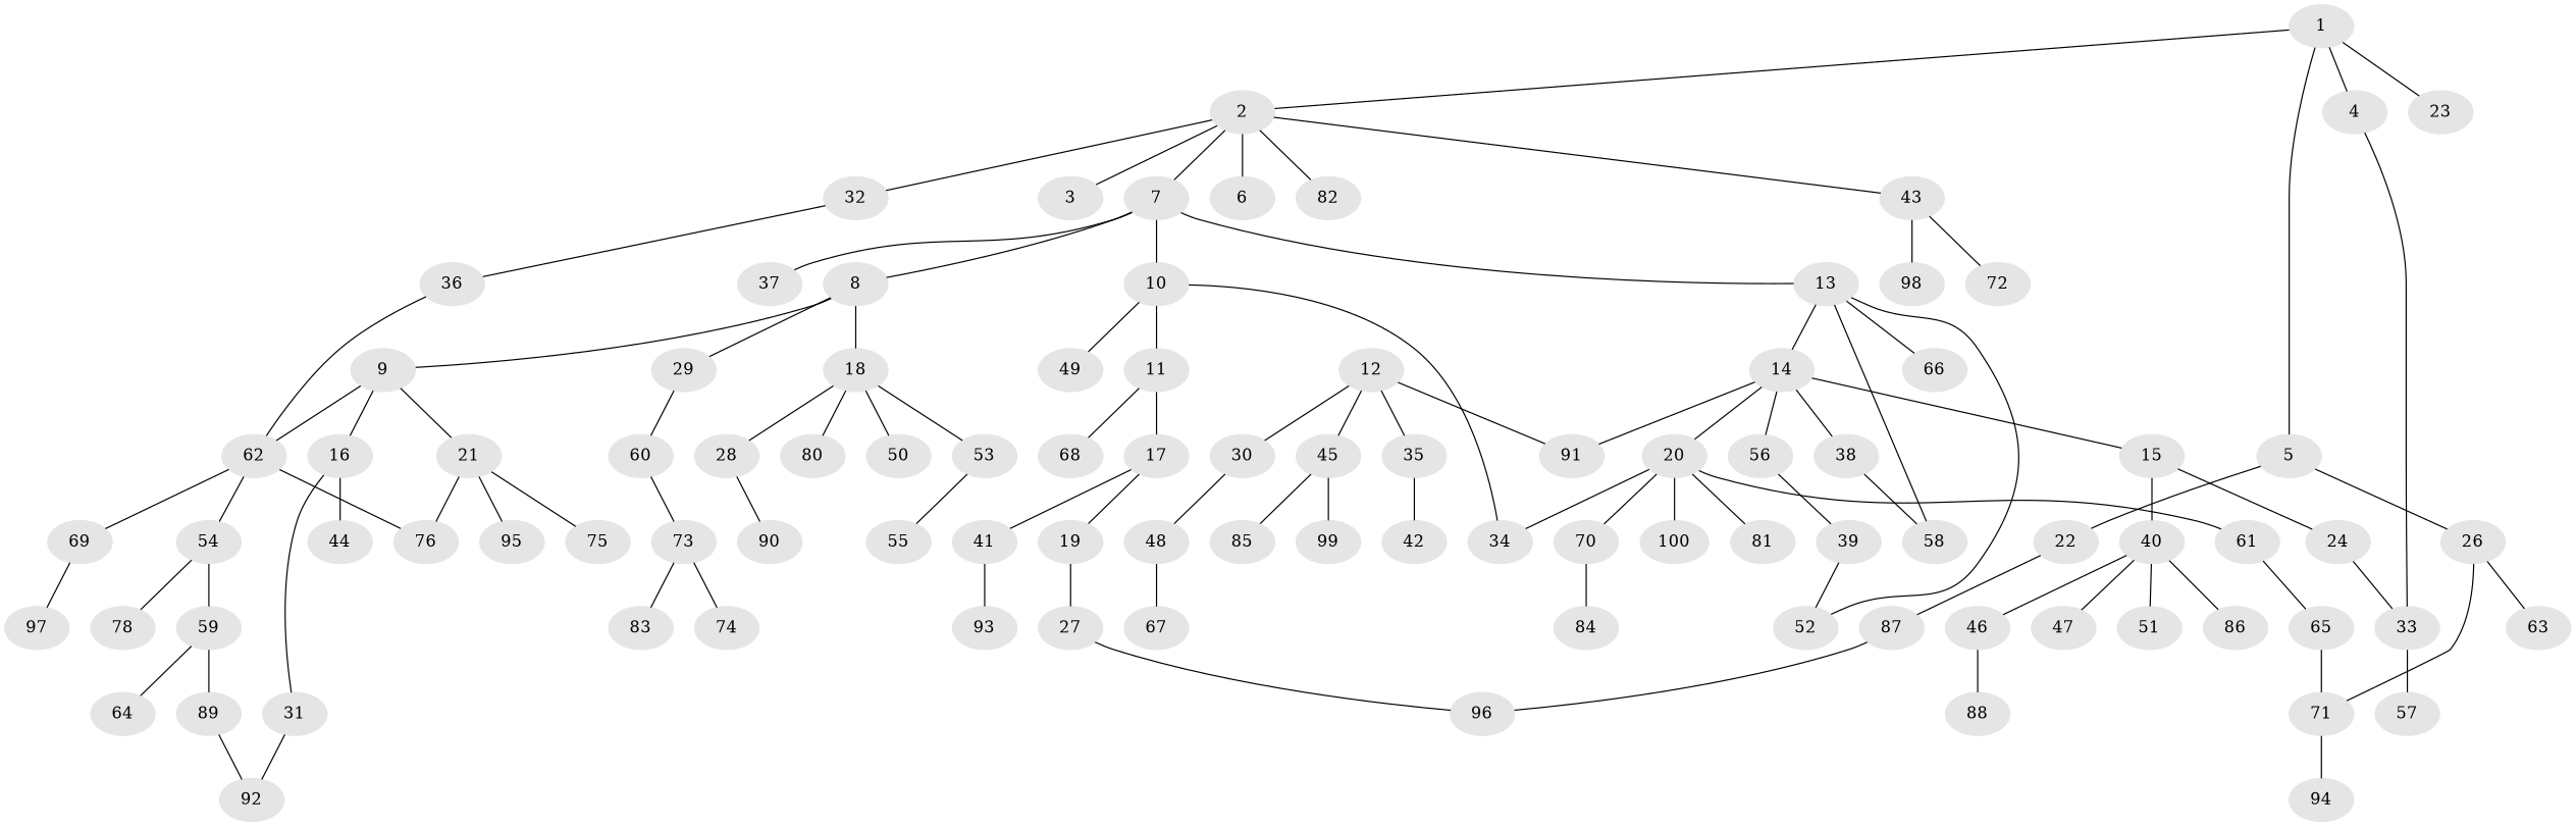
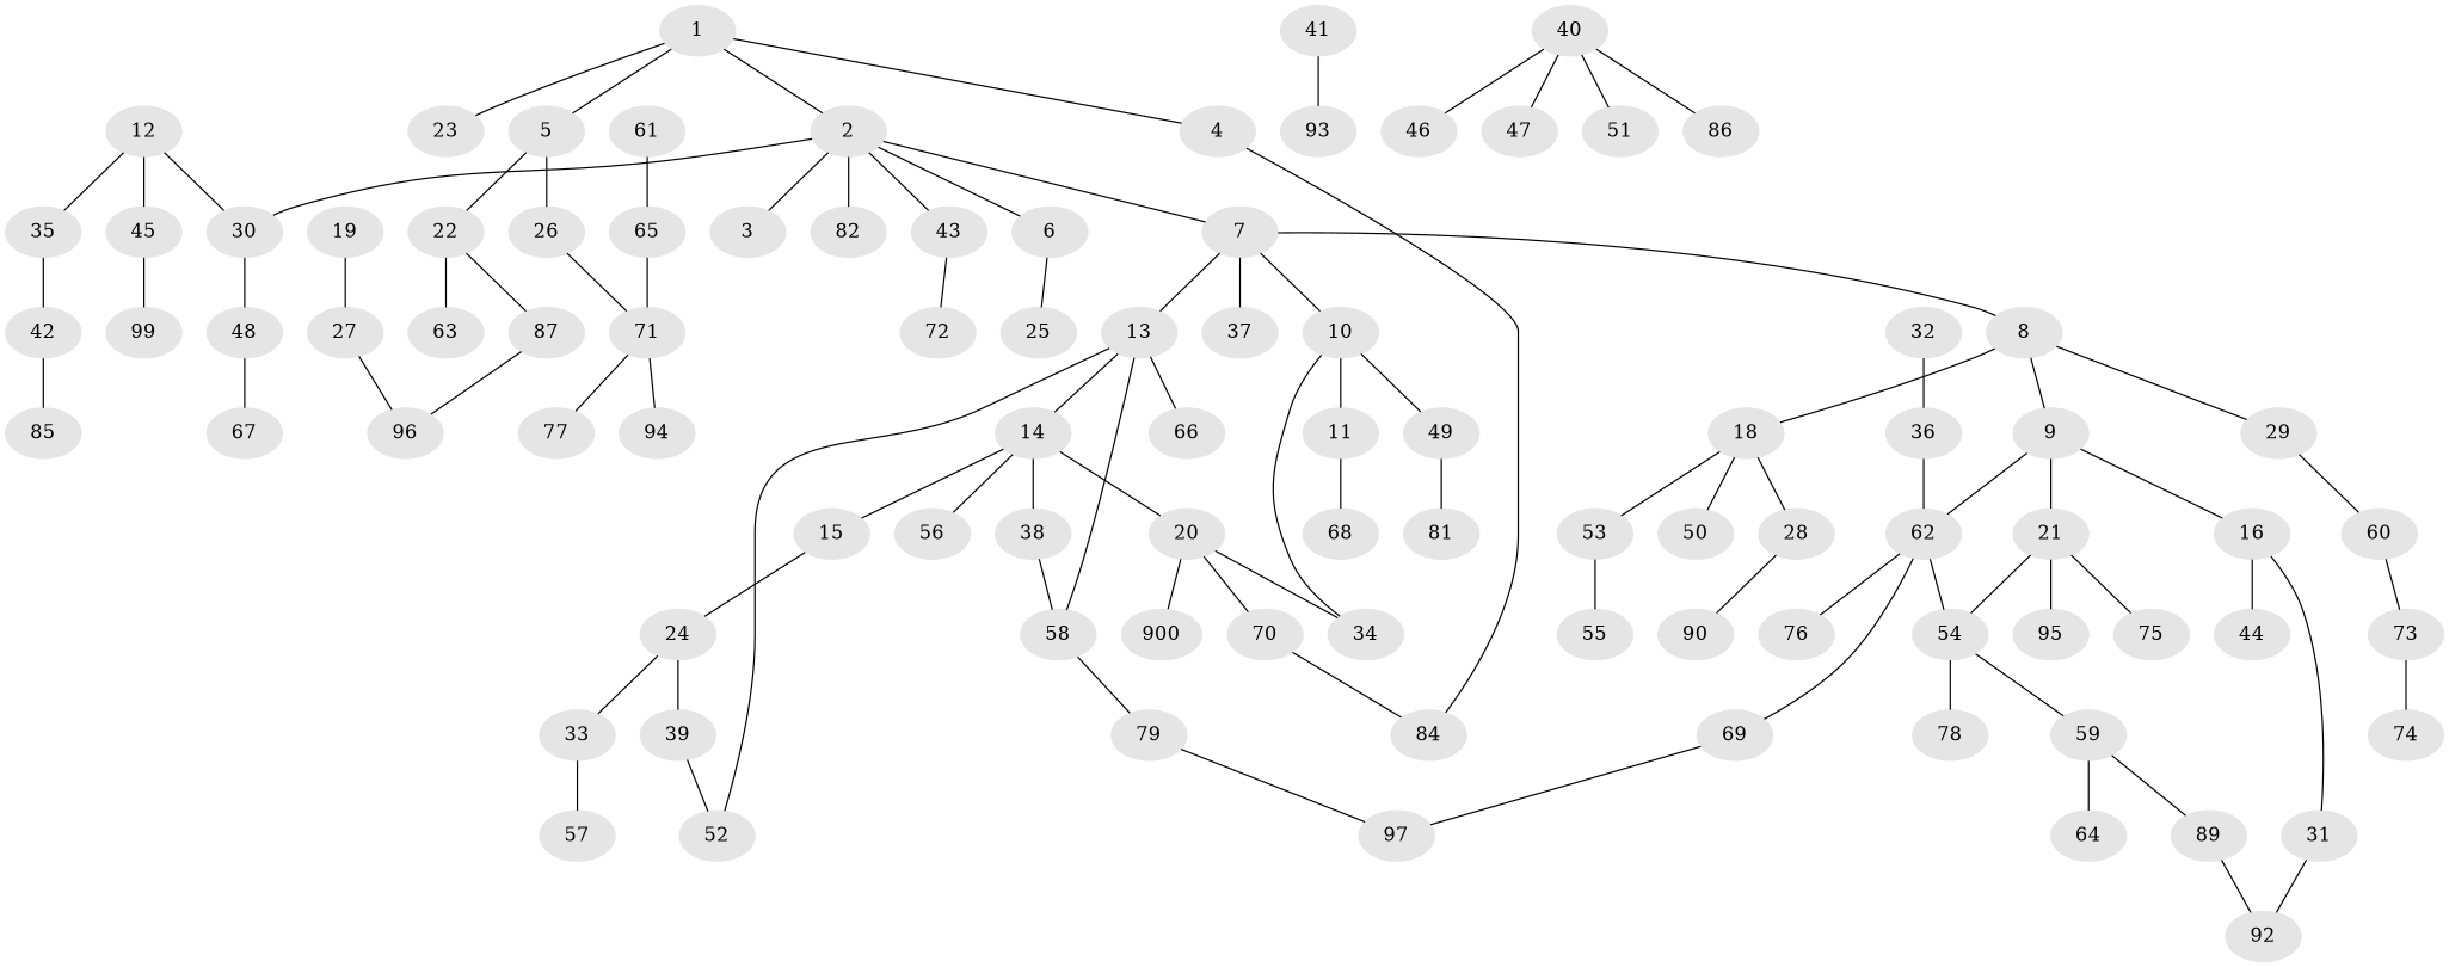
  graph {
    node [color=gray90 style=filled]
    1
    2
    4
    5
    23
    3
    6
    7
    32
    43
    82
    33
    22
    26
    12
    30
    35
    45
-   91
+   25
    8
    10
    13
    37
    36
    72
-   98
    57
    63
    87
    71
    9
    18
    29
    11
    34
    49
    14
    52
    58
    66
    16
    21
    62
    28
    50
    53
-   80
    60
    31
    44
    54
    75
    95
    69
    76
-   17
    68
    81
    19
    41
    48
    42
    99
    15
    20
    38
    56
+   79
    24
    40
    61
    70
-   100
+   100 [label=900]
    39
    46
    47
    51
    86
    92
    27
    93
    90
    55
    96
    65
    84
    59
    78
+   77
    94
    73
    67
    85
-   88
    64
    89
    97
    74
-   83
    1 -- 2
    1 -- 4
    1 -- 5
    1 -- 23
    2 -- 3
    2 -- 6
    2 -- 7
-   2 -- 32
+   2 -- 30
    2 -- 43
    2 -- 82
-   4 -- 33
+   4 -- 84
    5 -- 22
    5 -- 26
+   6 -- 25
    7 -- 8
    7 -- 10
    7 -- 13
    7 -- 37
    32 -- 36
    43 -- 72
-   43 -- 98
    33 -- 57
-   26 -- 63
+   22 -- 63
    22 -- 87
    26 -- 71
    12 -- 30
    12 -- 35
    12 -- 45
-   12 -- 91
    30 -- 48
    35 -- 42
    45 -- 99
    8 -- 9
    8 -- 18
    8 -- 29
    10 -- 11
    10 -- 34
    10 -- 49
    13 -- 14
    13 -- 52
    13 -- 58
    13 -- 66
    36 -- 62
    87 -- 96
+   71 -- 77
    71 -- 94
    9 -- 16
    9 -- 21
    9 -- 62
    18 -- 28
    18 -- 50
    18 -- 53
-   18 -- 80
    29 -- 60
-   11 -- 17
    11 -- 68
-   20 -- 81
-   14 -- 91
+   49 -- 81
    14 -- 15
    14 -- 20
    14 -- 38
    14 -- 56
+   58 -- 79
    16 -- 31
    16 -- 44
-   21 -- 76
+   21 -- 54
    21 -- 75
    21 -- 95
    62 -- 54
    62 -- 69
    62 -- 76
    28 -- 90
    53 -- 55
    60 -- 73
    31 -- 92
    54 -- 59
    54 -- 78
    69 -- 97
-   17 -- 19
-   17 -- 41
    19 -- 27
    41 -- 93
    48 -- 67
-   45 -- 85
+   42 -- 85
    15 -- 24
-   15 -- 40
    20 -- 34
-   20 -- 61
    20 -- 70
    20 -- 100
    38 -- 58
+   79 -- 97
    24 -- 33
-   56 -- 39
+   24 -- 39
    40 -- 46
    40 -- 47
    40 -- 51
    40 -- 86
    61 -- 65
    70 -- 84
    39 -- 52
-   46 -- 88
    27 -- 96
    65 -- 71
    59 -- 64
    59 -- 89
    73 -- 74
-   73 -- 83
    89 -- 92
  }
